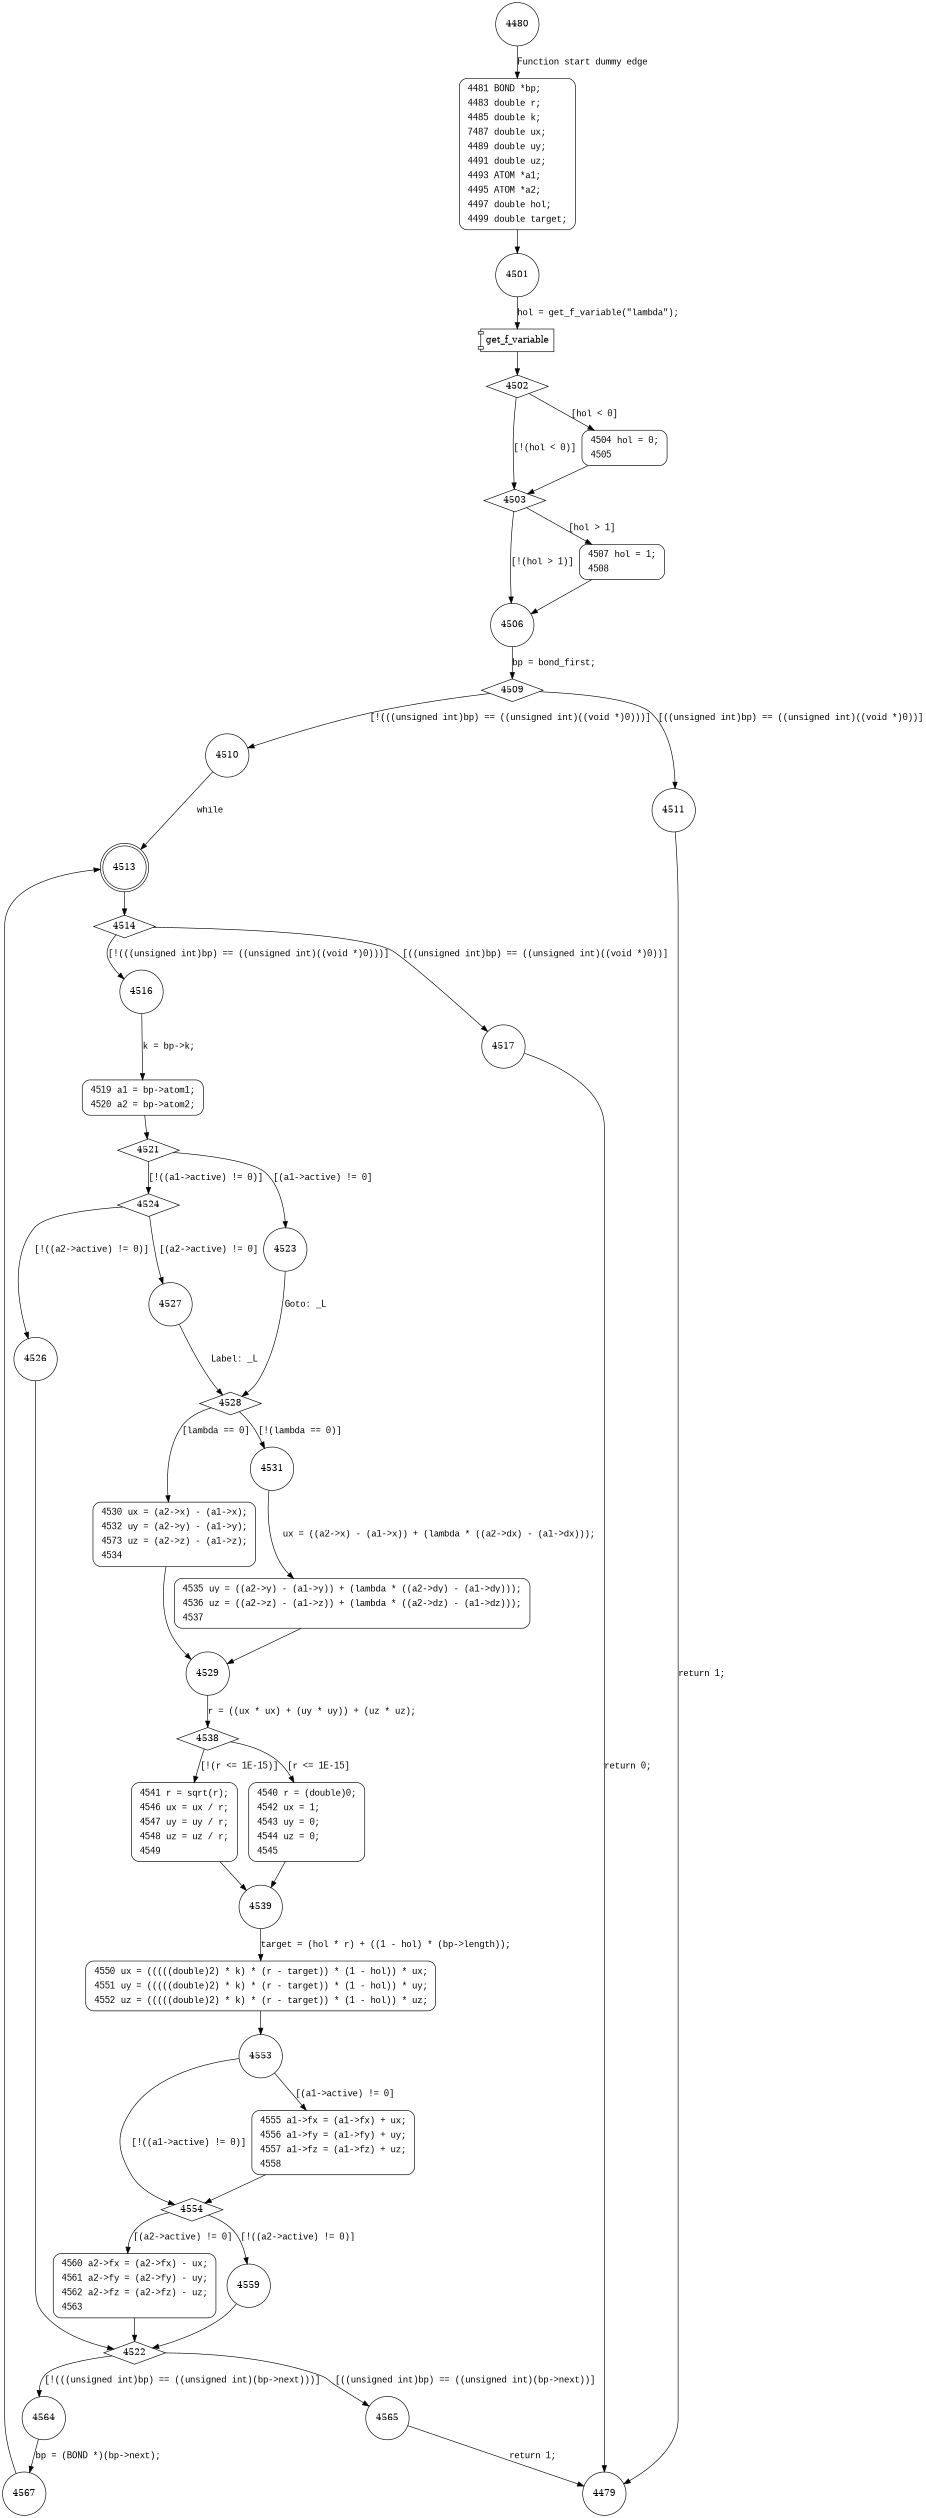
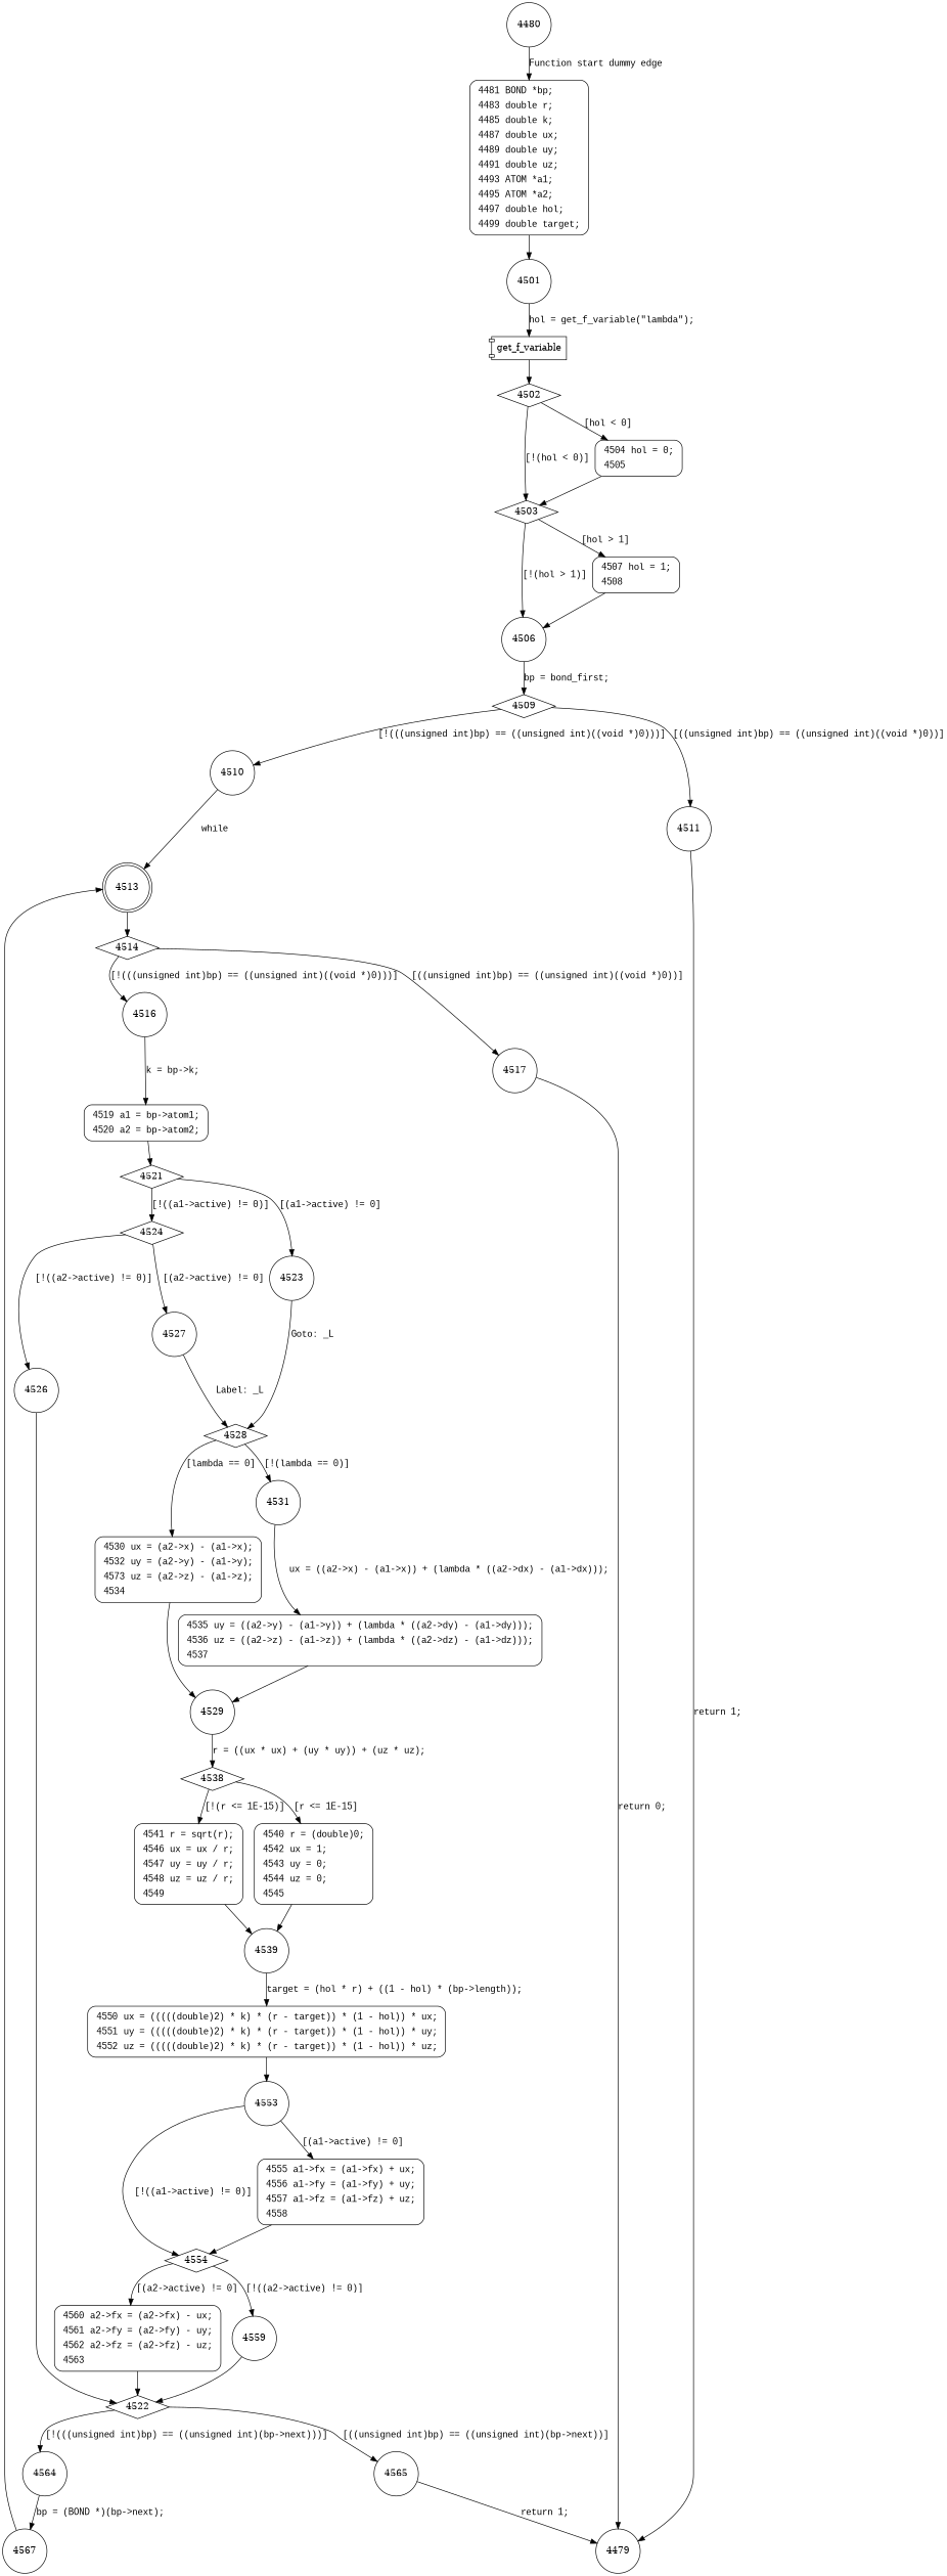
  digraph {
    node [shape=circle]
    edge [fontname="Courier New"]
-   n1 [fillcolor=white fontname="Courier New" label=<<table border="0" cellborder="0" cellpadding="3" bgcolor="white"><tr><td align="right">4481</td><td align="left">BOND *bp;</td></tr><tr><td align="right">4483</td><td align="left">double r;</td></tr><tr><td align="right">4485</td><td align="left">double k;</td></tr><tr><td align="right">7487</td><td align="left">double ux;</td></tr><tr><td align="right">4489</td><td align="left">double uy;</td></tr><tr><td align="right">4491</td><td align="left">double uz;</td></tr><tr><td align="right">4493</td><td align="left">ATOM *a1;</td></tr><tr><td align="right">4495</td><td align="left">ATOM *a2;</td></tr><tr><td align="right">4497</td><td align="left">double hol;</td></tr><tr><td align="right">4499</td><td align="left">double target;</td></tr></table>> penwidth=1 shape=Mrecord style="filled,bold"]
+   n1 [fillcolor=white fontname="Courier New" label=<<table border="0" cellborder="0" cellpadding="3" bgcolor="white"><tr><td align="right">4481</td><td align="left">BOND *bp;</td></tr><tr><td align="right">4483</td><td align="left">double r;</td></tr><tr><td align="right">4485</td><td align="left">double k;</td></tr><tr><td align="right">4487</td><td align="left">double ux;</td></tr><tr><td align="right">4489</td><td align="left">double uy;</td></tr><tr><td align="right">4491</td><td align="left">double uz;</td></tr><tr><td align="right">4493</td><td align="left">ATOM *a1;</td></tr><tr><td align="right">4495</td><td align="left">ATOM *a2;</td></tr><tr><td align="right">4497</td><td align="left">double hol;</td></tr><tr><td align="right">4499</td><td align="left">double target;</td></tr></table>> penwidth=1 shape=Mrecord style="filled,bold"]
    4480
    4501
    n4 [label=get_f_variable shape=component]
    4502 [shape=diamond]
    4503 [shape=diamond]
    n7 [fillcolor=white fontname="Courier New" label=<<table border="0" cellborder="0" cellpadding="3" bgcolor="white"><tr><td align="right">4504</td><td align="left">hol = 0;</td></tr><tr><td align="right">4505</td><td align="left"></td></tr></table>> penwidth=1 shape=Mrecord style="filled,bold"]
    4506
    n9 [fillcolor=white fontname="Courier New" label=<<table border="0" cellborder="0" cellpadding="3" bgcolor="white"><tr><td align="right">4507</td><td align="left">hol = 1;</td></tr><tr><td align="right">4508</td><td align="left"></td></tr></table>> penwidth=1 shape=Mrecord style="filled,bold"]
    4509 [shape=diamond]
    4510
    4511
    4513 [shape=doublecircle]
    4479
    4514 [shape=diamond]
    4516
    4517
    n18 [fillcolor=white fontname="Courier New" label=<<table border="0" cellborder="0" cellpadding="3" bgcolor="white"><tr><td align="right">4519</td><td align="left">a1 = bp-&gt;atom1;</td></tr><tr><td align="right">4520</td><td align="left">a2 = bp-&gt;atom2;</td></tr></table>> penwidth=1 shape=Mrecord style="filled,bold"]
    4521 [shape=diamond]
    4524 [shape=diamond]
    4523
    4526
    4527
    4528 [shape=diamond]
    4522 [shape=diamond]
    4531
    n27 [fillcolor=white fontname="Courier New" label=<<table border="0" cellborder="0" cellpadding="3" bgcolor="white"><tr><td align="right">4530</td><td align="left">ux = (a2-&gt;x) - (a1-&gt;x);</td></tr><tr><td align="right">4532</td><td align="left">uy = (a2-&gt;y) - (a1-&gt;y);</td></tr><tr><td align="right">4573</td><td align="left">uz = (a2-&gt;z) - (a1-&gt;z);</td></tr><tr><td align="right">4534</td><td align="left"></td></tr></table>> penwidth=1 shape=Mrecord style="filled,bold"]
    n28 [fillcolor=white fontname="Courier New" label=<<table border="0" cellborder="0" cellpadding="3" bgcolor="white"><tr><td align="right">4535</td><td align="left">uy = ((a2-&gt;y) - (a1-&gt;y)) + (lambda * ((a2-&gt;dy) - (a1-&gt;dy)));</td></tr><tr><td align="right">4536</td><td align="left">uz = ((a2-&gt;z) - (a1-&gt;z)) + (lambda * ((a2-&gt;dz) - (a1-&gt;dz)));</td></tr><tr><td align="right">4537</td><td align="left"></td></tr></table>> penwidth=1 shape=Mrecord style="filled,bold"]
    4529
    4538 [shape=diamond]
    n31 [fillcolor=white fontname="Courier New" label=<<table border="0" cellborder="0" cellpadding="3" bgcolor="white"><tr><td align="right">4541</td><td align="left">r = sqrt(r);</td></tr><tr><td align="right">4546</td><td align="left">ux = ux / r;</td></tr><tr><td align="right">4547</td><td align="left">uy = uy / r;</td></tr><tr><td align="right">4548</td><td align="left">uz = uz / r;</td></tr><tr><td align="right">4549</td><td align="left"></td></tr></table>> penwidth=1 shape=Mrecord style="filled,bold"]
    n32 [fillcolor=white fontname="Courier New" label=<<table border="0" cellborder="0" cellpadding="3" bgcolor="white"><tr><td align="right">4540</td><td align="left">r = (double)0;</td></tr><tr><td align="right">4542</td><td align="left">ux = 1;</td></tr><tr><td align="right">4543</td><td align="left">uy = 0;</td></tr><tr><td align="right">4544</td><td align="left">uz = 0;</td></tr><tr><td align="right">4545</td><td align="left"></td></tr></table>> penwidth=1 shape=Mrecord style="filled,bold"]
    4539
    n34 [fillcolor=white fontname="Courier New" label=<<table border="0" cellborder="0" cellpadding="3" bgcolor="white"><tr><td align="right">4550</td><td align="left">ux = (((((double)2) * k) * (r - target)) * (1 - hol)) * ux;</td></tr><tr><td align="right">4551</td><td align="left">uy = (((((double)2) * k) * (r - target)) * (1 - hol)) * uy;</td></tr><tr><td align="right">4552</td><td align="left">uz = (((((double)2) * k) * (r - target)) * (1 - hol)) * uz;</td></tr></table>> penwidth=1 shape=Mrecord style="filled,bold"]
    4553
    4554 [shape=diamond]
    n37 [fillcolor=white fontname="Courier New" label=<<table border="0" cellborder="0" cellpadding="3" bgcolor="white"><tr><td align="right">4555</td><td align="left">a1-&gt;fx = (a1-&gt;fx) + ux;</td></tr><tr><td align="right">4556</td><td align="left">a1-&gt;fy = (a1-&gt;fy) + uy;</td></tr><tr><td align="right">4557</td><td align="left">a1-&gt;fz = (a1-&gt;fz) + uz;</td></tr><tr><td align="right">4558</td><td align="left"></td></tr></table>> penwidth=1 shape=Mrecord style="filled,bold"]
    4559
    n39 [fillcolor=white fontname="Courier New" label=<<table border="0" cellborder="0" cellpadding="3" bgcolor="white"><tr><td align="right">4560</td><td align="left">a2-&gt;fx = (a2-&gt;fx) - ux;</td></tr><tr><td align="right">4561</td><td align="left">a2-&gt;fy = (a2-&gt;fy) - uy;</td></tr><tr><td align="right">4562</td><td align="left">a2-&gt;fz = (a2-&gt;fz) - uz;</td></tr><tr><td align="right">4563</td><td align="left"></td></tr></table>> penwidth=1 shape=Mrecord style="filled,bold"]
    4564
    4565
    4567
    n1 -> 4501 [fontname=""]
    4480 -> n1 [label="Function start dummy edge"]
    4501 -> n4 [label="hol = get_f_variable(\"lambda\");"]
    n4 -> 4502
    4502 -> 4503 [label="[!(hol < 0)]"]
    4502 -> n7 [label="[hol < 0]"]
    4503 -> 4506 [label="[!(hol > 1)]"]
    4503 -> n9 [label="[hol > 1]"]
    n7 -> 4503 [fontname=""]
    4506 -> 4509 [label="bp = bond_first;"]
    n9 -> 4506 [fontname=""]
    4509 -> 4510 [label="[!(((unsigned int)bp) == ((unsigned int)((void *)0)))]"]
    4509 -> 4511 [label="[((unsigned int)bp) == ((unsigned int)((void *)0))]"]
    4510 -> 4513 [label=while]
    4511 -> 4479 [label="return 1;"]
    4513 -> 4514
    4514 -> 4516 [label="[!(((unsigned int)bp) == ((unsigned int)((void *)0)))]"]
    4514 -> 4517 [label="[((unsigned int)bp) == ((unsigned int)((void *)0))]"]
    4516 -> n18 [label="k = bp->k;"]
    4517 -> 4479 [label="return 0;"]
    n18 -> 4521 [fontname=""]
    4521 -> 4524 [label="[!((a1->active) != 0)]"]
    4521 -> 4523 [label="[(a1->active) != 0]"]
    4524 -> 4526 [label="[!((a2->active) != 0)]"]
    4524 -> 4527 [label="[(a2->active) != 0]"]
    4523 -> 4528 [label="Goto: _L"]
    4526 -> 4522
    4527 -> 4528 [label="Label: _L"]
    4528 -> 4531 [label="[!(lambda == 0)]"]
    4528 -> n27 [label="[lambda == 0]"]
    4522 -> 4564 [label="[!(((unsigned int)bp) == ((unsigned int)(bp->next)))]"]
    4522 -> 4565 [label="[((unsigned int)bp) == ((unsigned int)(bp->next))]"]
    4531 -> n28 [label="ux = ((a2->x) - (a1->x)) + (lambda * ((a2->dx) - (a1->dx)));"]
    n27 -> 4529 [fontname=""]
    n28 -> 4529 [fontname=""]
    4529 -> 4538 [label="r = ((ux * ux) + (uy * uy)) + (uz * uz);"]
    4538 -> n31 [label="[!(r <= 1E-15)]"]
    4538 -> n32 [label="[r <= 1E-15]"]
    n31 -> 4539 [fontname=""]
    n32 -> 4539 [fontname=""]
    4539 -> n34 [label="target = (hol * r) + ((1 - hol) * (bp->length));"]
    n34 -> 4553 [fontname=""]
    4553 -> 4554 [label="[!((a1->active) != 0)]"]
    4553 -> n37 [label="[(a1->active) != 0]"]
    4554 -> 4559 [label="[!((a2->active) != 0)]"]
    4554 -> n39 [label="[(a2->active) != 0]"]
    n37 -> 4554 [fontname=""]
    4559 -> 4522
    n39 -> 4522 [fontname=""]
    4564 -> 4567 [label="bp = (BOND *)(bp->next);"]
    4565 -> 4479 [label="return 1;"]
    4567 -> 4513
  }
